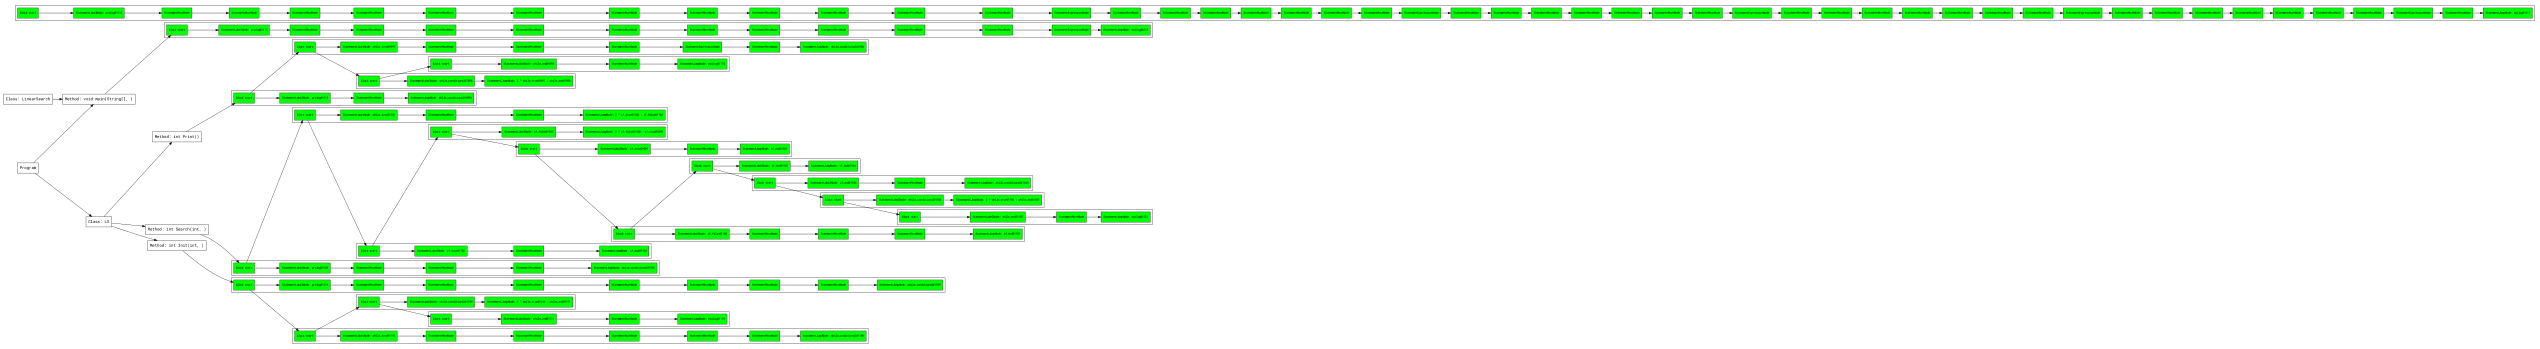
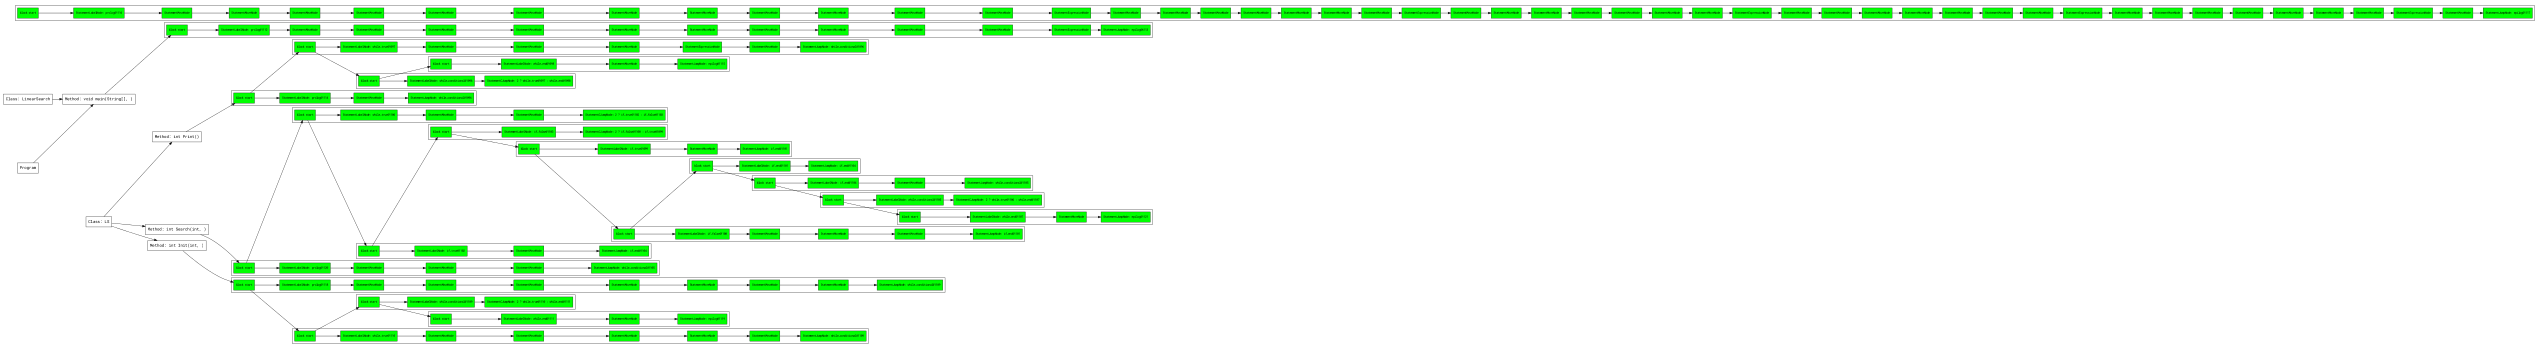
  digraph {
    fontname="Roboto Mono"
    rankdir=LR
    node [fillcolor=green fontcolor=black fontname="Roboto Mono" fontsize=9 shape=box style=filled]
    edge [fontname="Roboto Mono"]
    n1 [label="block start"]
    n2 [label="StatementLabelNode: prolog@1120"]
    n3 [label=StatementMoveNode]
    n4 [label=StatementMoveNode]
    n5 [label=StatementMoveNode]
    n6 [label="StatementJumpNode: while_conditional@1105"]
    n7 [label="block start"]
    n8 [label="StatementLabelNode: while_true@1106"]
    n9 [label=StatementMoveNode]
    n10 [label=StatementMoveNode]
    n11 [label="StatementCJumpNode: 2 ? if_true@1102 : if_false@1103"]
    n12 [label="block start"]
    n13 [label="StatementLabelNode: if_true@1102"]
    n14 [label=StatementMoveNode]
    n15 [label="StatementJumpNode: if_end@1104"]
    n16 [label="block start"]
    n17 [label="StatementLabelNode: if_false@1103"]
    n18 [label="StatementCJumpNode: 2 ? if_false@1100 : if_true@1099"]
    n19 [label="block start"]
    n20 [label="StatementLabelNode: if_true@1099"]
    n21 [label=StatementMoveNode]
    n22 [label="StatementJumpNode: if_end@1101"]
    n23 [label="block start"]
    n24 [label="StatementLabelNode: if_false@1100"]
    n25 [label=StatementMoveNode]
    n26 [label=StatementMoveNode]
    n27 [label=StatementMoveNode]
    n28 [label="StatementJumpNode: if_end@1101"]
    n29 [label="block start"]
    n30 [label="StatementLabelNode: if_end@1101"]
    n31 [label="StatementJumpNode: if_end@1104"]
    n32 [label="block start"]
    n33 [label="StatementLabelNode: if_end@1104"]
    n34 [label=StatementMoveNode]
    n35 [label="StatementJumpNode: while_conditional@1105"]
    n36 [label="block start"]
    n37 [label="StatementLabelNode: while_conditional@1105"]
    n38 [label="StatementCJumpNode: 2 ? while_true@1106 : while_end@1107"]
    n39 [label="block start"]
    n40 [label="StatementLabelNode: while_end@1107"]
    n41 [label=StatementMoveNode]
    n42 [label="StatementJumpNode: epilog@1121"]
    n43 [label="block start"]
    n44 [label="StatementLabelNode: prolog@1118"]
    n45 [label=StatementMoveNode]
    n46 [label=StatementMoveNode]
    n47 [label=StatementMoveNode]
    n48 [label=StatementMoveNode]
    n49 [label=StatementMoveNode]
    n50 [label=StatementMoveNode]
    n51 [label=StatementMoveNode]
    n52 [label="StatementJumpNode: while_conditional@1109"]
    n53 [label="block start"]
    n54 [label="StatementLabelNode: while_true@1110"]
    n55 [label=StatementMoveNode]
    n56 [label=StatementMoveNode]
    n57 [label=StatementMoveNode]
    n58 [label=StatementMoveNode]
    n59 [label=StatementMoveNode]
    n60 [label="StatementJumpNode: while_conditional@1109"]
    n61 [label="block start"]
    n62 [label="StatementLabelNode: while_conditional@1109"]
    n63 [label="StatementCJumpNode: 2 ? while_true@1110 : while_end@1111"]
    n64 [label="block start"]
    n65 [label="StatementLabelNode: while_end@1111"]
    n66 [label=StatementMoveNode]
    n67 [label="StatementJumpNode: epilog@1119"]
    n68 [label="block start"]
    n69 [label="StatementLabelNode: prolog@1114"]
    n70 [label=StatementMoveNode]
    n71 [label="StatementJumpNode: while_conditional@1096"]
    n72 [label="block start"]
    n73 [label="StatementLabelNode: while_true@1097"]
    n74 [label=StatementMoveNode]
    n75 [label=StatementMoveNode]
    n76 [label=StatementMoveNode]
    n77 [label=StatementExpressionNode]
    n78 [label=StatementMoveNode]
    n79 [label="StatementJumpNode: while_conditional@1096"]
    n80 [label="block start"]
    n81 [label="StatementLabelNode: while_conditional@1096"]
    n82 [label="StatementCJumpNode: 2 ? while_true@1097 : while_end@1098"]
    n83 [label="block start"]
    n84 [label="StatementLabelNode: while_end@1098"]
    n85 [label=StatementMoveNode]
    n86 [label="StatementJumpNode: epilog@1115"]
    n87 [label="block start"]
    n88 [label="StatementLabelNode: prolog@1116"]
    n89 [label=StatementMoveNode]
    n90 [label=StatementMoveNode]
    n91 [label=StatementMoveNode]
    n92 [label=StatementMoveNode]
    n93 [label=StatementMoveNode]
    n94 [label=StatementMoveNode]
    n95 [label=StatementMoveNode]
    n96 [label=StatementMoveNode]
    n97 [label=StatementMoveNode]
    n98 [label=StatementMoveNode]
    n99 [label=StatementMoveNode]
    n100 [label=StatementMoveNode]
    n101 [label=StatementExpressionNode]
    n102 [label=StatementMoveNode]
    n103 [label=StatementMoveNode]
    n104 [label=StatementMoveNode]
    n105 [label=StatementMoveNode]
    n106 [label=StatementMoveNode]
    n107 [label=StatementMoveNode]
    n108 [label=StatementMoveNode]
    n109 [label=StatementExpressionNode]
    n110 [label=StatementMoveNode]
    n111 [label=StatementMoveNode]
    n112 [label=StatementMoveNode]
    n113 [label=StatementMoveNode]
    n114 [label=StatementMoveNode]
    n115 [label=StatementMoveNode]
    n116 [label=StatementMoveNode]
    n117 [label=StatementExpressionNode]
    n118 [label=StatementMoveNode]
    n119 [label=StatementMoveNode]
    n120 [label=StatementMoveNode]
    n121 [label=StatementMoveNode]
    n122 [label=StatementMoveNode]
    n123 [label=StatementMoveNode]
    n124 [label=StatementMoveNode]
    n125 [label=StatementExpressionNode]
    n126 [label=StatementMoveNode]
    n127 [label=StatementMoveNode]
    n128 [label=StatementMoveNode]
    n129 [label=StatementMoveNode]
    n130 [label=StatementMoveNode]
    n131 [label=StatementMoveNode]
    n132 [label=StatementMoveNode]
    n133 [label=StatementExpressionNode]
    n134 [label=StatementMoveNode]
    n135 [label="StatementJumpNode: epilog@1117"]
    n136 [label="block start"]
    n137 [label="StatementLabelNode: prolog@1112"]
    n138 [label=StatementMoveNode]
    n139 [label=StatementMoveNode]
    n140 [label=StatementMoveNode]
    n141 [label=StatementMoveNode]
    n142 [label=StatementMoveNode]
    n143 [label=StatementMoveNode]
    n144 [label=StatementMoveNode]
    n145 [label=StatementMoveNode]
    n146 [label=StatementMoveNode]
    n147 [label=StatementMoveNode]
    n148 [label=StatementExpressionNode]
    n149 [label="StatementJumpNode: epilog@6113"]
    n150 [label=Program fillcolor="" fontcolor="" fontsize="" style=""]
    n151 [label="Class: LS" fillcolor="" fontcolor="" fontsize="" style=""]
    n152 [label="Method: void main(String[], )" fillcolor="" fontcolor="" fontsize="" style=""]
    n153 [label="Method: int Search(int, )" fillcolor="" fontcolor="" fontsize="" style=""]
    n154 [label="Method: int Init(int, )" fillcolor="" fontcolor="" fontsize="" style=""]
    n155 [label="Method: int Print()" fillcolor="" fontcolor="" fontsize="" style=""]
    n156 [label="Class: LinearSearch" fillcolor="" fontcolor="" fontsize="" style=""]
    subgraph cluster_1 {
      n1
      n2
      n3
      n4
      n5
      n6
    }
    subgraph cluster_2 {
      n7
      n8
      n9
      n10
      n11
    }
    subgraph cluster_3 {
      n12
      n13
      n14
      n15
    }
    subgraph cluster_4 {
      n16
      n17
      n18
    }
    subgraph cluster_5 {
      n19
      n20
      n21
      n22
    }
    subgraph cluster_6 {
      n23
      n24
      n25
      n26
      n27
      n28
    }
    subgraph cluster_7 {
      n29
      n30
      n31
    }
    subgraph cluster_8 {
      n32
      n33
      n34
      n35
    }
    subgraph cluster_9 {
      n36
      n37
      n38
    }
    subgraph cluster_10 {
      n39
      n40
      n41
      n42
    }
    subgraph cluster_11 {
      n43
      n44
      n45
      n46
      n47
      n48
      n49
      n50
      n51
      n52
    }
    subgraph cluster_12 {
      n53
      n54
      n55
      n56
      n57
      n58
      n59
      n60
    }
    subgraph cluster_13 {
      n61
      n62
      n63
    }
    subgraph cluster_14 {
      n64
      n65
      n66
      n67
    }
    subgraph cluster_15 {
      n68
      n69
      n70
      n71
    }
    subgraph cluster_16 {
      n72
      n73
      n74
      n75
      n76
      n77
      n78
      n79
    }
    subgraph cluster_17 {
      n80
      n81
      n82
    }
    subgraph cluster_18 {
      n83
      n84
      n85
      n86
    }
    subgraph cluster_19 {
      n87
      n88
      n89
      n90
      n91
      n92
      n93
      n94
      n95
      n96
      n97
      n98
      n99
      n100
      n101
      n102
      n103
      n104
      n105
      n106
      n107
      n108
      n109
      n110
      n111
      n112
      n113
      n114
      n115
      n116
      n117
      n118
      n119
      n120
      n121
      n122
      n123
      n124
      n125
      n126
      n127
      n128
      n129
      n130
      n131
      n132
      n133
      n134
      n135
    }
    subgraph cluster_20 {
      n136
      n137
      n138
      n139
      n140
      n141
      n142
      n143
      n144
      n145
      n146
      n147
      n148
      n149
    }
    n1 -> n2
    n1 -> n7
    n2 -> n3
    n3 -> n4
    n4 -> n5
    n5 -> n6
    n7 -> n8
    n7 -> n12
    n8 -> n9
    n9 -> n10
    n10 -> n11
    n12 -> n13
    n12 -> n16
    n13 -> n14
    n14 -> n15
    n16 -> n17
    n16 -> n19
    n17 -> n18
    n19 -> n20
    n19 -> n23
    n20 -> n21
    n21 -> n22
    n23 -> n24
    n23 -> n29
    n24 -> n25
    n25 -> n26
    n26 -> n27
    n27 -> n28
    n29 -> n30
    n29 -> n32
    n30 -> n31
    n32 -> n33
    n32 -> n36
    n33 -> n34
    n34 -> n35
    n36 -> n37
    n36 -> n39
    n37 -> n38
    n39 -> n40
    n40 -> n41
    n41 -> n42
    n43 -> n44
    n43 -> n53
    n44 -> n45
    n45 -> n46
    n46 -> n47
    n47 -> n48
    n48 -> n49
    n49 -> n50
    n50 -> n51
    n51 -> n52
    n53 -> n54
    n53 -> n61
    n54 -> n55
    n55 -> n56
    n56 -> n57
    n57 -> n58
    n58 -> n59
    n59 -> n60
    n61 -> n62
    n61 -> n64
    n62 -> n63
    n64 -> n65
    n65 -> n66
    n66 -> n67
    n68 -> n69
    n68 -> n72
    n69 -> n70
    n70 -> n71
    n72 -> n73
    n72 -> n80
    n73 -> n74
    n74 -> n75
    n75 -> n76
    n76 -> n77
    n77 -> n78
    n78 -> n79
    n80 -> n81
    n80 -> n83
    n81 -> n82
    n83 -> n84
    n84 -> n85
    n85 -> n86
    n87 -> n88
    n88 -> n89
    n89 -> n90
    n90 -> n91
    n91 -> n92
    n92 -> n93
    n93 -> n94
    n94 -> n95
    n95 -> n96
    n96 -> n97
    n97 -> n98
    n98 -> n99
    n99 -> n100
    n100 -> n101
    n101 -> n102
    n102 -> n103
    n103 -> n104
    n104 -> n105
    n105 -> n106
    n106 -> n107
    n107 -> n108
    n108 -> n109
    n109 -> n110
    n110 -> n111
    n111 -> n112
    n112 -> n113
    n113 -> n114
    n114 -> n115
    n115 -> n116
    n116 -> n117
    n117 -> n118
    n118 -> n119
    n119 -> n120
    n120 -> n121
    n121 -> n122
    n122 -> n123
    n123 -> n124
    n124 -> n125
    n125 -> n126
    n126 -> n127
    n127 -> n128
    n128 -> n129
    n129 -> n130
    n130 -> n131
    n131 -> n132
    n132 -> n133
    n133 -> n134
    n134 -> n135
    n136 -> n137
    n137 -> n138
    n138 -> n139
    n139 -> n140
    n140 -> n141
    n141 -> n142
    n142 -> n143
    n143 -> n144
    n144 -> n145
    n145 -> n146
    n146 -> n147
    n147 -> n148
    n148 -> n149
-   n150 -> n151
    n150 -> n152
    n151 -> n153
    n151 -> n154
    n151 -> n155
    n152 -> n136
    n153 -> n1
    n154 -> n43
    n155 -> n68
    n156 -> n152
  }
